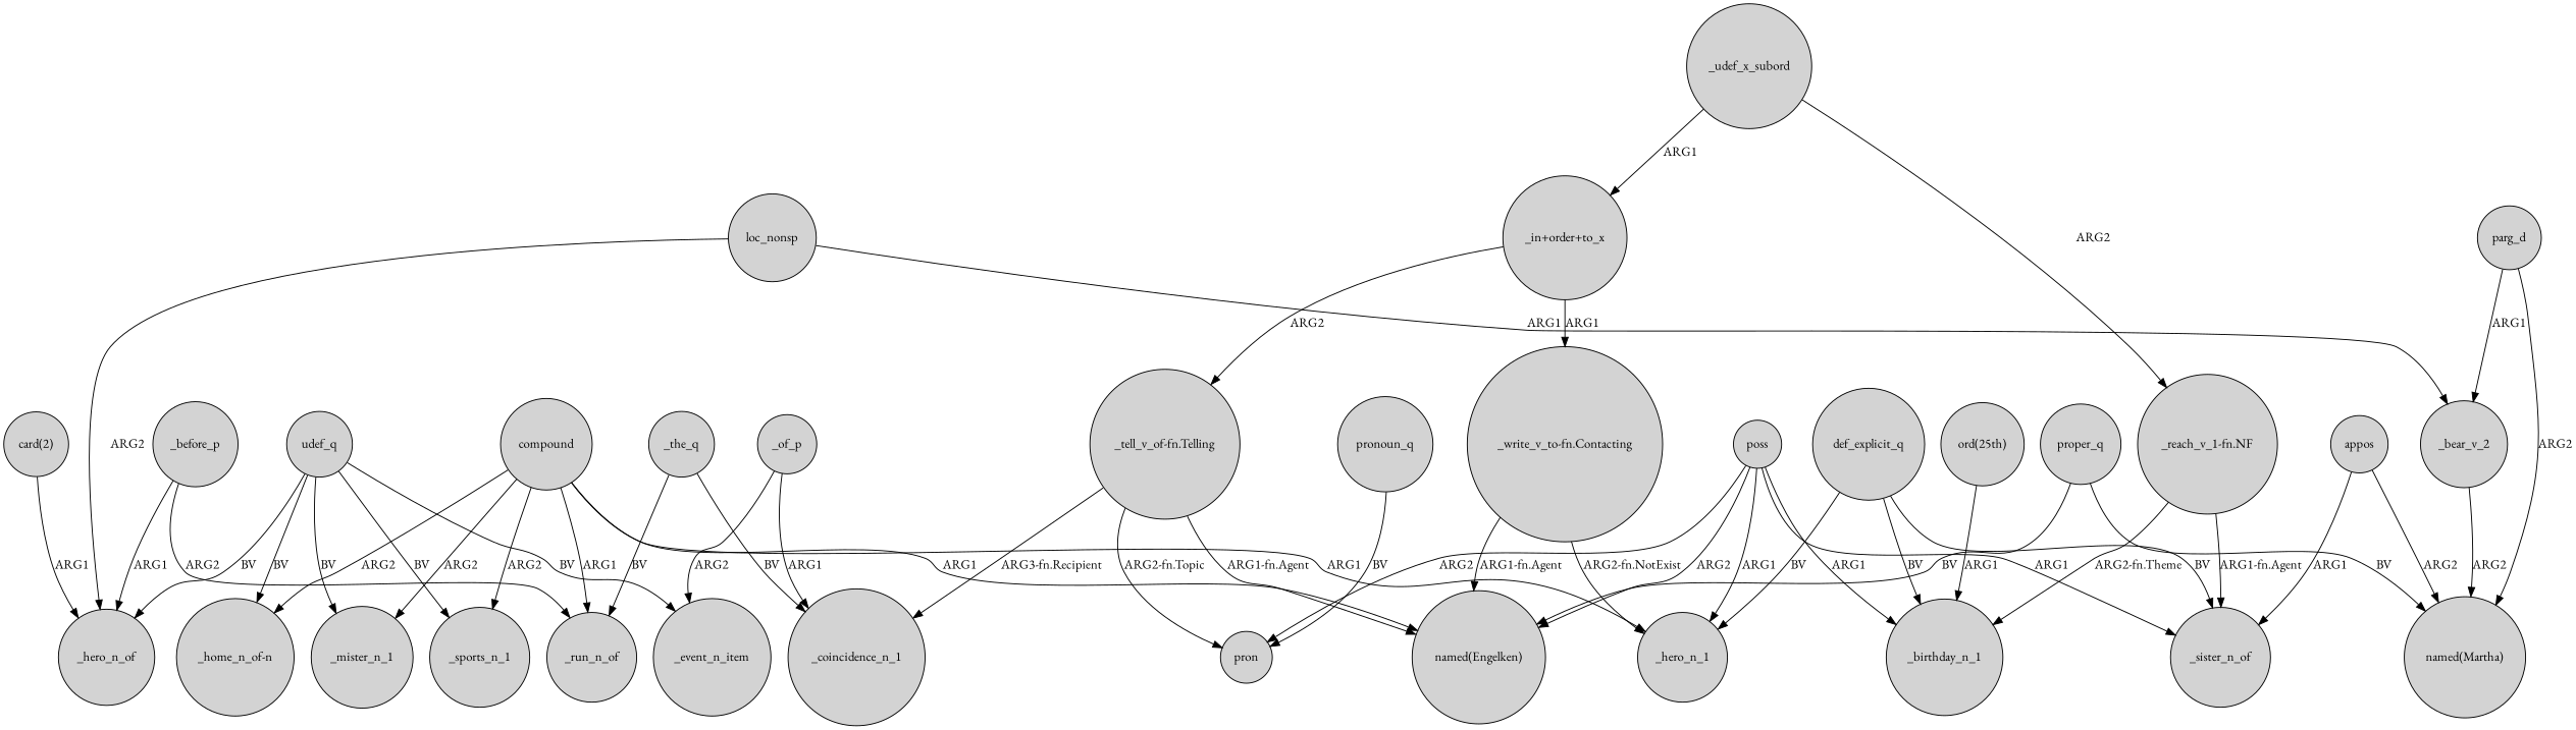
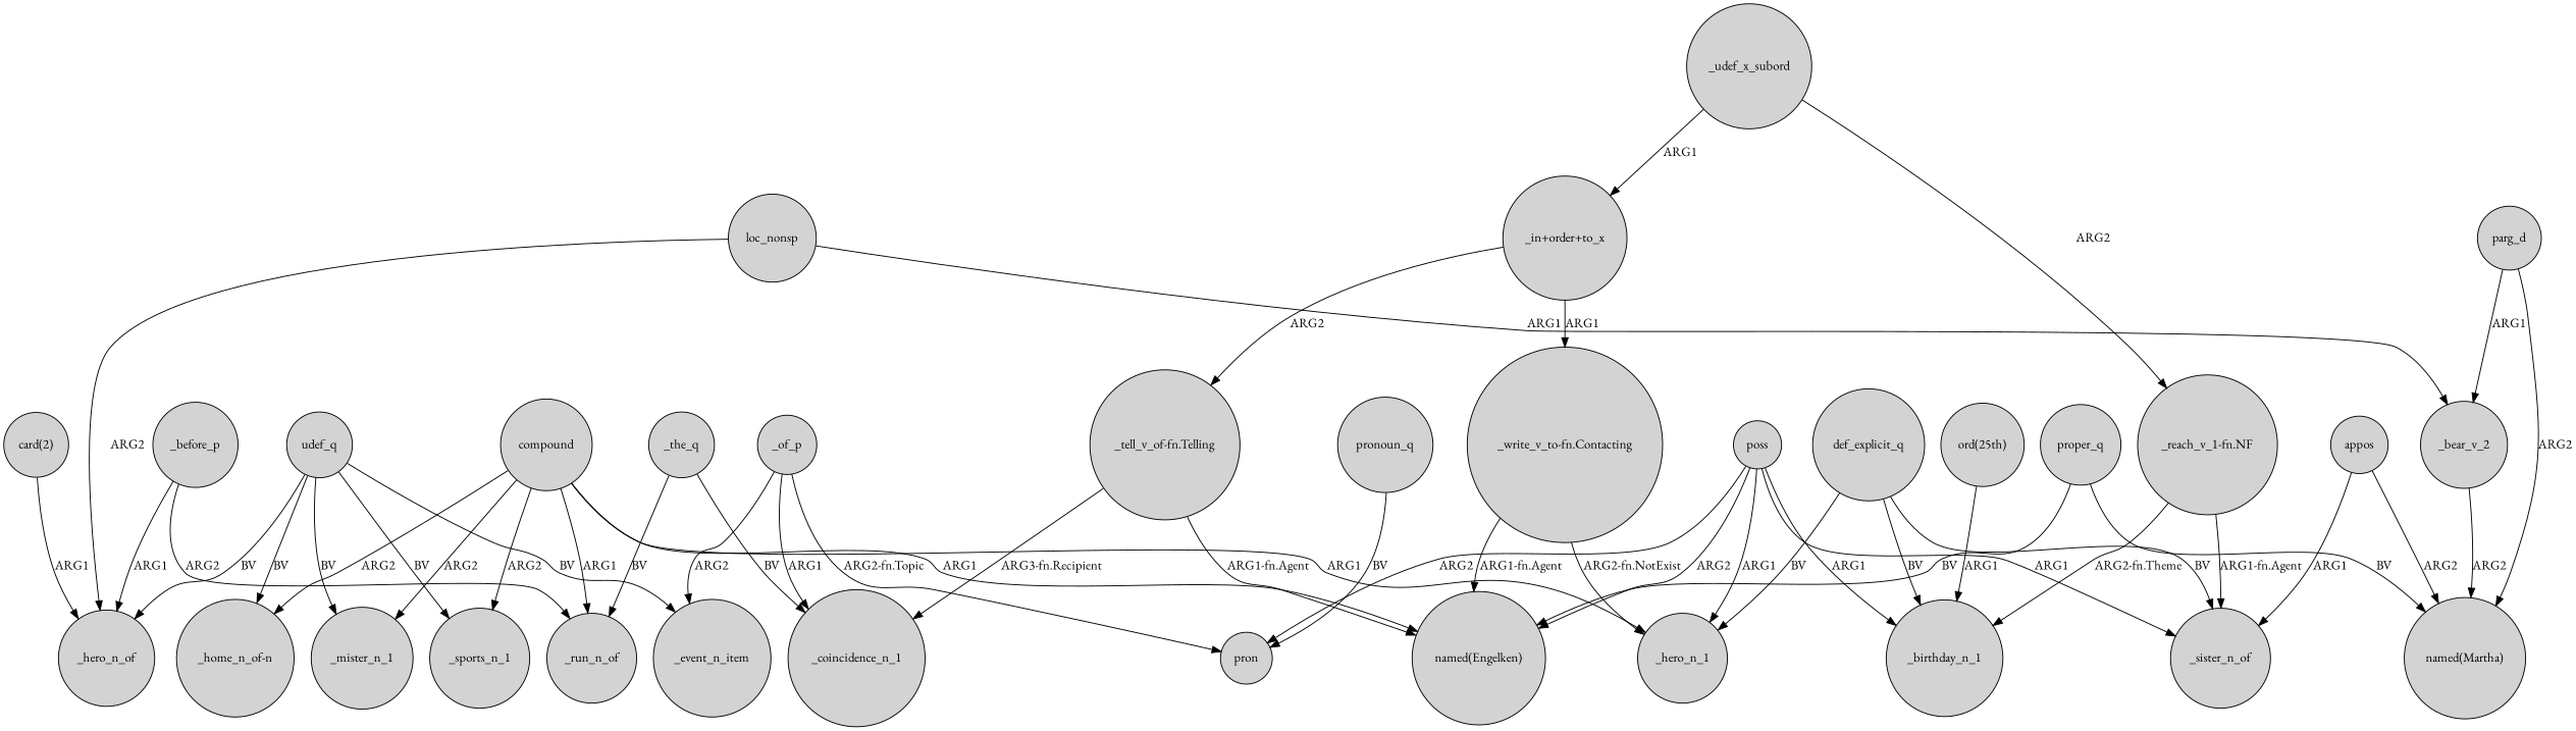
  digraph {
    fontname="EB Garamond"
    node [fontname="EB Garamond" shape=circle style=filled]
    edge [fontname="EB Garamond"]
    n1 [label=_hero_n_of]
    "card(2)"
    compound
    "named(Engelken)"
    _run_n_of
    _mister_n_1
    "_home_n_of-n"
    _hero_n_1
    _sports_n_1
    poss
    pron
    _birthday_n_1
    _sister_n_of
    _before_p
    loc_nonsp
    _bear_v_2
    "named(Martha)"
    n18 [label=_udef_x_subord]
    "_reach_v_1-fn.NF"
    "_in+order+to_x"
    "_tell_v_of-fn.Telling"
    "_write_v_to-fn.Contacting"
    udef_q
    _event_n_item
    _of_p
    _coincidence_n_1
    parg_d
    appos
    proper_q
    pronoun_q
    _the_q
    def_explicit_q
    "ord(25th)"
    "card(2)" -> n1 [label=ARG1]
    compound -> "named(Engelken)" [label=ARG1]
    compound -> _run_n_of [label=ARG1]
    compound -> _mister_n_1 [label=ARG2]
    compound -> "_home_n_of-n" [label=ARG2]
    compound -> _hero_n_1 [label=ARG1]
    compound -> _sports_n_1 [label=ARG2]
    poss -> "named(Engelken)" [label=ARG2]
    poss -> _hero_n_1 [label=ARG1]
    poss -> pron [label=ARG2]
    poss -> _birthday_n_1 [label=ARG1]
    poss -> _sister_n_of [label=ARG1]
    _before_p -> n1 [label=ARG1]
    _before_p -> _run_n_of [label=ARG2]
    loc_nonsp -> n1 [label=ARG2]
    loc_nonsp -> _bear_v_2 [label=ARG1]
    _bear_v_2 -> "named(Martha)" [label=ARG2]
    n18 -> "_reach_v_1-fn.NF" [label=ARG2]
    n18 -> "_in+order+to_x" [label=ARG1]
    "_reach_v_1-fn.NF" -> _birthday_n_1 [label="ARG2-fn.Theme"]
    "_reach_v_1-fn.NF" -> _sister_n_of [label="ARG1-fn.Agent"]
    "_in+order+to_x" -> "_tell_v_of-fn.Telling" [label=ARG2]
    "_in+order+to_x" -> "_write_v_to-fn.Contacting" [label=ARG1]
    "_tell_v_of-fn.Telling" -> "named(Engelken)" [label="ARG1-fn.Agent"]
-   "_tell_v_of-fn.Telling" -> pron [label="ARG2-fn.Topic"]
+   _of_p -> pron [label="ARG2-fn.Topic"]
    "_tell_v_of-fn.Telling" -> _coincidence_n_1 [label="ARG3-fn.Recipient"]
    "_write_v_to-fn.Contacting" -> "named(Engelken)" [label="ARG1-fn.Agent"]
    "_write_v_to-fn.Contacting" -> _hero_n_1 [label="ARG2-fn.NotExist"]
    udef_q -> n1 [label=BV]
    udef_q -> _mister_n_1 [label=BV]
    udef_q -> "_home_n_of-n" [label=BV]
    udef_q -> _sports_n_1 [label=BV]
    udef_q -> _event_n_item [label=BV]
    _of_p -> _event_n_item [label=ARG2]
    _of_p -> _coincidence_n_1 [label=ARG1]
    parg_d -> _bear_v_2 [label=ARG1]
    parg_d -> "named(Martha)" [label=ARG2]
    appos -> _sister_n_of [label=ARG1]
    appos -> "named(Martha)" [label=ARG2]
    proper_q -> "named(Engelken)" [label=BV]
    proper_q -> "named(Martha)" [label=BV]
    pronoun_q -> pron [label=BV]
    _the_q -> _run_n_of [label=BV]
    _the_q -> _coincidence_n_1 [label=BV]
    def_explicit_q -> _hero_n_1 [label=BV]
    def_explicit_q -> _birthday_n_1 [label=BV]
    def_explicit_q -> _sister_n_of [label=BV]
    "ord(25th)" -> _birthday_n_1 [label=ARG1]
  }
